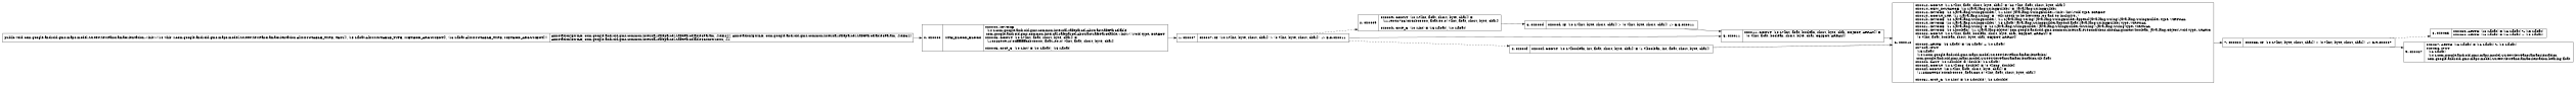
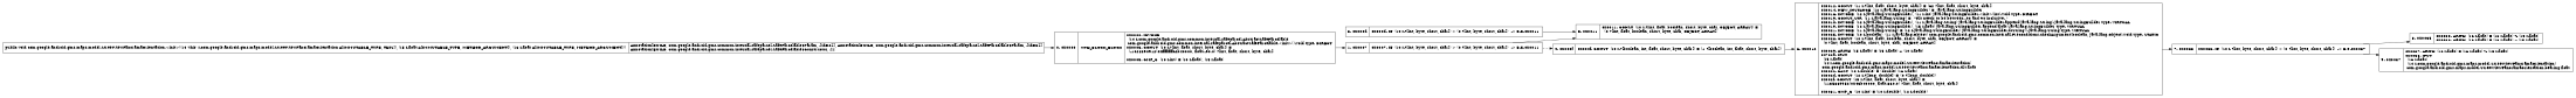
  digraph {
    fontname="DejaVu Serif"
    rankdir=LR
    node [fontname="DejaVu Serif" shape=record]
    edge [fontname="DejaVu Serif"]
    n1 [label="{0\:\ 0x0000|MTH_BLOCK_BLOCK\l|0x0000: INVOKE  \l  (r4 I:com.google.android.gms.common.internal.safeparcel.AbstractSafeParcelable)\l com.google.android.gms.common.internal.safeparcel.AbstractSafeParcelable.\<init\>():void type: DIRECT \l0x0003: CONST  (r0 I:?[int, float, short, byte, char]) = \l  (\-1028390912(0xffffffffc2b40000, float:\-90.0) ?[int, float, short, byte, char])\l \l0x0005: CMP_G  (r0 I:int) = (r0 I:float), (r5 I:float) \l}"]
    n2 [label="{1\:\ 0x0007|0x0007: IF  (r0 I:?[int, byte, short, char]) \> (0 ?[int, byte, short, char])  \-\> B:5:0x0011 \l}"]
-   n3 [label="{2\:\ 0x0009|0x0009: CONST  (r0 I:?[int, float, short, byte, char]) = \l  (1119092736(0x42b40000, float:90.0) ?[int, float, short, byte, char])\l \l0x000b: CMP_G  (r0 I:int) = (r5 I:float), (r0 I:float) \l}"]
    n4 [label="{5\:\ 0x0011|0x0011: CONST  (r0 I:?[int, float, boolean, short, byte, char, OBJECT, ARRAY]) = \l  (0 ?[int, float, boolean, short, byte, char, OBJECT, ARRAY])\l \l}"]
    n5 [label="{4\:\ 0x000f|0x000f: CONST  (r0 I:?[boolean, int, float, short, byte, char]) = (1 ?[boolean, int, float, short, byte, char]) \l}"]
    n6 [label="{3\:\ 0x000d|0x000d: IF  (r0 I:?[int, byte, short, char]) \> (0 ?[int, byte, short, char])  \-\> B:5:0x0011 \l}"]
    n7 [label="{6\:\ 0x0012|0x0012: CONST  (r1 I:?[int, float, short, byte, char]) = (62 ?[int, float, short, byte, char]) \l0x0014: NEW_INSTANCE  (r2 I:java.lang.StringBuilder) =  java.lang.StringBuilder \l0x0016: INVOKE  (r2 I:java.lang.StringBuilder), (r1 I:int) java.lang.StringBuilder.\<init\>(int):void type: DIRECT \l0x0019: CONST_STR  (r1 I:java.lang.String) =  \"Tilt needs to be between \-90 and 90 inclusive: \" \l0x001b: INVOKE  (r2 I:java.lang.StringBuilder), (r1 I:java.lang.String) java.lang.StringBuilder.append(java.lang.String):java.lang.StringBuilder type: VIRTUAL \l0x001e: INVOKE  (r2 I:java.lang.StringBuilder), (r5 I:float) java.lang.StringBuilder.append(float):java.lang.StringBuilder type: VIRTUAL \l0x0021: INVOKE  (r1 I:java.lang.String) = (r2 I:java.lang.StringBuilder) java.lang.StringBuilder.toString():java.lang.String type: VIRTUAL \l0x0025: INVOKE  (r0 I:boolean), (r1 I:java.lang.Object) com.google.android.gms.common.internal.Preconditions.checkArgument(boolean, java.lang.Object):void type: STATIC \l0x0028: CONST  (r0 I:?[int, float, boolean, short, byte, char, OBJECT, ARRAY]) = \l  (0 ?[int, float, boolean, short, byte, char, OBJECT, ARRAY])\l \l0x0029: ARITH  (r5 I:float) = (r5 I:float) + (r0 I:float) \l0x702a: IPUT  \l  (r5 I:float)\l  (r4 I:com.google.android.gms.maps.model.StreetViewPanoramaOrientation)\l com.google.android.gms.maps.model.StreetViewPanoramaOrientation.tilt float \l0x002c: CAST  (r0 I:double) = (double) (r6 I:float) \l0x002d: CONST  (r2 I:?[long, double]) = (0 ?[long, double]) \l0x002f: CONST  (r5 I:?[int, float, short, byte, char]) = \l  (1135869952(0x43b40000, float:360.0) ?[int, float, short, byte, char])\l \l0x0031: CMP_G  (r0 I:int) = (r0 I:double), (r2 I:double) \l}"]
    n8 [label="{7\:\ 0x0033|0x0033: IF  (r0 I:?[int, byte, short, char]) \> (0 ?[int, byte, short, char])  \-\> B:9:0x0037 \l}"]
    n9 [label="{8\:\ 0x0035|0x0035: ARITH  (r6 I:float) = (r6 I:float) % (r5 I:float) \l0x0036: ARITH  (r6 I:float) = (r6 I:float) + (r5 I:float) \l}"]
    n10 [label="{9\:\ 0x0037|0x0037: ARITH  (r6 I:float) = (r6 I:float) % (r5 I:float) \l0x0038: IPUT  \l  (r6 I:float)\l  (r4 I:com.google.android.gms.maps.model.StreetViewPanoramaOrientation)\l com.google.android.gms.maps.model.StreetViewPanoramaOrientation.bearing float \l}"]
    n11 [label="{public void com.google.android.gms.maps.model.StreetViewPanoramaOrientation.\<init\>((r4 'this' I:com.google.android.gms.maps.model.StreetViewPanoramaOrientation A[IMMUTABLE_TYPE, THIS]), (r5 I:float A[IMMUTABLE_TYPE, METHOD_ARGUMENT]), (r6 I:float A[IMMUTABLE_TYPE, METHOD_ARGUMENT]))  | Annotation[BUILD, com.google.android.gms.common.internal.safeparcel.SafeParcelable$Param, \{id=2\}], Annotation[BUILD, com.google.android.gms.common.internal.safeparcel.SafeParcelable$Param, \{id=3\}]\lAnnotation[BUILD, com.google.android.gms.common.internal.safeparcel.SafeParcelable$Constructor, \{\}]\l}"]
    n1 -> n2
-   n2 -> n3 [style=dashed]
    n2 -> n4
    n2 -> n5 [style=dashed]
-   n3 -> n6
-   n4 -> n7
    n5 -> n7
    n6 -> n4
    n7 -> n8
-   n8 -> n9 [style=dashed]
+   n8 -> n9 [style=solid]
    n8 -> n10
    n11 -> n1
  }
